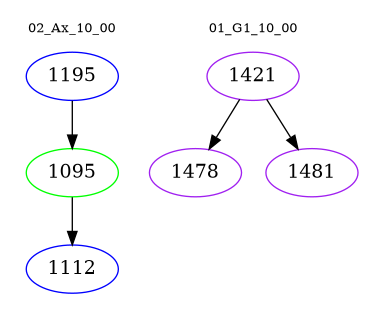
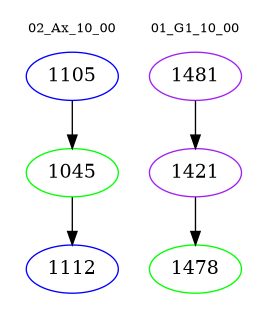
  digraph {
    fontname="DejaVu Serif"
    node [color=blue fontname="DejaVu Serif"]
    edge [color=black fontname="DejaVu Serif"]
-   n1 [label=1195]
-   n2 [color=green label=1095]
+   n1 [label=1105]
+   n2 [color=green label=1045]
    n3 [label=1112]
    n4 [color=purple label=1421]
-   n5 [color=purple label=1478]
+   n5 [color=green label=1478]
    n6 [color=purple label=1481]
    subgraph cluster_1 {
      color=white
      fontsize=10
      label="02_Ax_10_00"
      n1
      n2
      n3
    }
    subgraph cluster_2 {
      color=white
      fontsize=10
      label="01_G1_10_00"
      n4
      n5
      n6
    }
    n1 -> n2
    n2 -> n3
    n4 -> n5
-   n4 -> n6
+   n6 -> n4
  }
